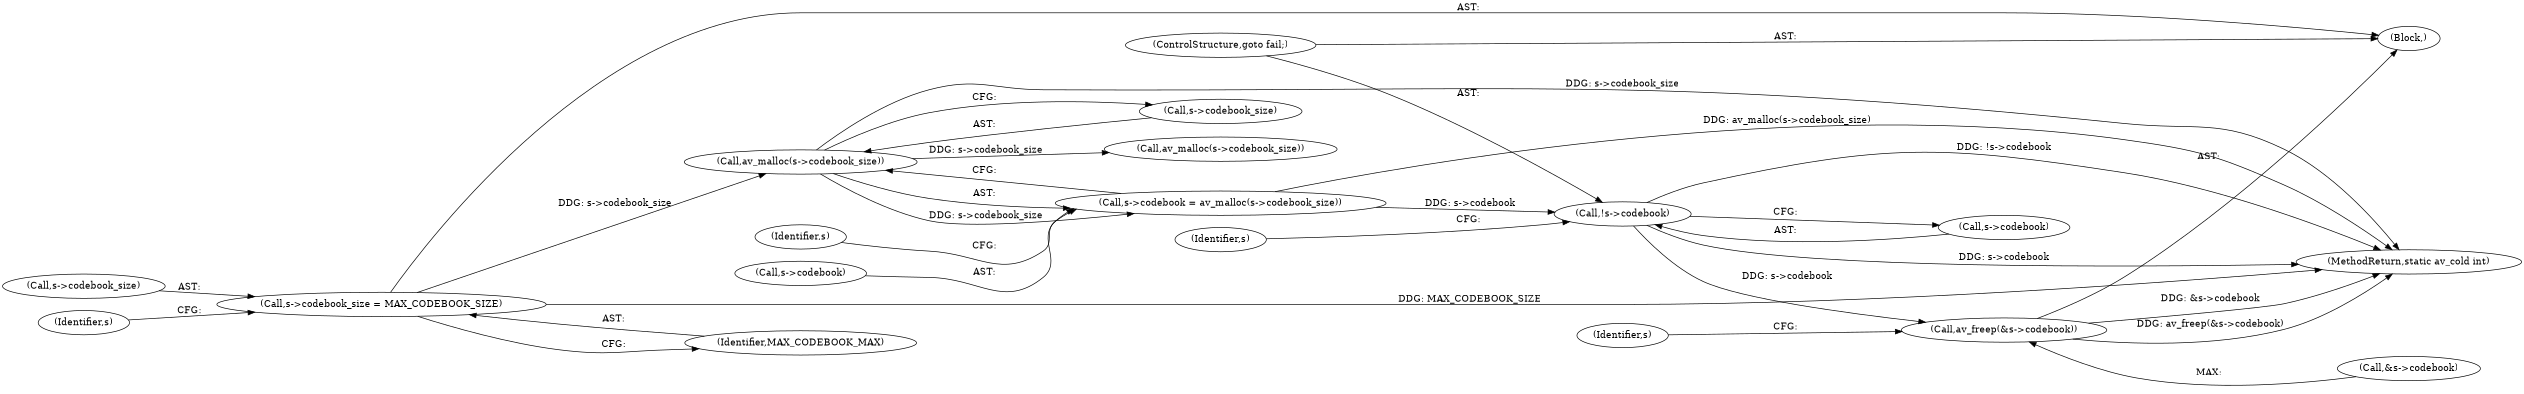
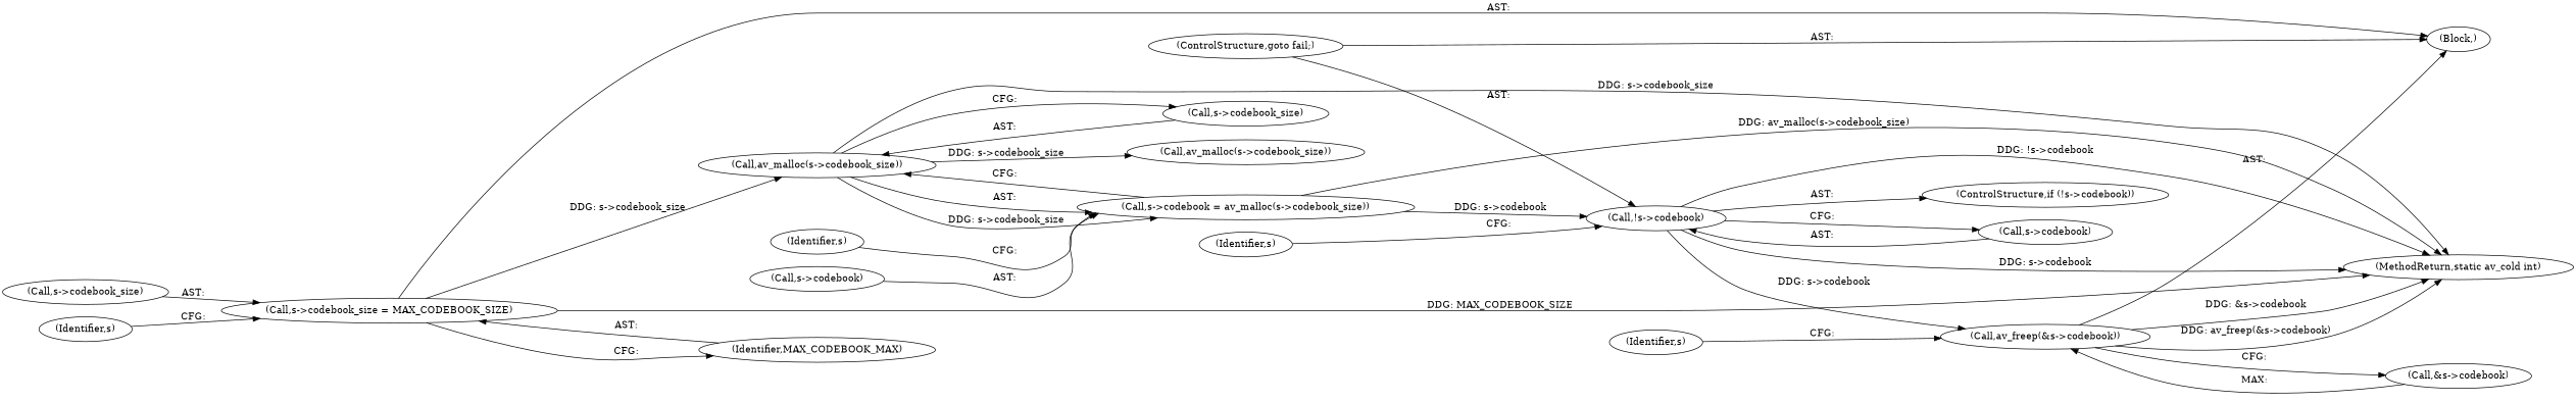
  digraph {
    rankdir=LR
    n1 [label="(Call,av_freep(&s->codebook))"]
    n2 [label="(Block,)"]
    n3 [label="(Call,&s->codebook)"]
    n4 [label="(MethodReturn,static av_cold int)"]
    n5 [label="(Call,!s->codebook)"]
    n6 [label="(Call,s->codebook)"]
+   n7 [label="(ControlStructure,if (!s->codebook))"]
    n8 [label="(Call,s->codebook = av_malloc(s->codebook_size))"]
    n9 [label="(Call,av_malloc(s->codebook_size))"]
    n10 [label="(Call,s->codebook_size)"]
    n11 [label="(Call,av_malloc(s->codebook_size))"]
    n12 [label="(Call,s->codebook_size = MAX_CODEBOOK_SIZE)"]
    n13 [label="(Identifier,MAX_CODEBOOK_MAX)"]
    n14 [label="(ControlStructure,goto fail;)"]
    n15 [label="(Call,s->codebook_size)"]
    n16 [label="(Identifier,s)"]
    n17 [label="(Identifier,s)"]
    n18 [label="(Identifier,s)"]
    n19 [label="(Identifier,s)"]
    n20 [label="(Call,s->codebook)"]
    n1 -> n2 [label="AST: "]
+   n1 -> n3 [label="CFG: "]
    n1 -> n4 [label="DDG: av_freep(&s->codebook)"]
    n1 -> n4 [label="DDG: &s->codebook"]
    n3 -> n1 [label="MAX: "]
    n5 -> n1 [label="DDG: s->codebook"]
    n5 -> n4 [label="DDG: s->codebook"]
    n5 -> n4 [label="DDG: !s->codebook"]
    n5 -> n6 [label="CFG: "]
+   n5 -> n7 [label="AST: "]
    n6 -> n5 [label="AST: "]
    n8 -> n4 [label="DDG: av_malloc(s->codebook_size)"]
    n8 -> n5 [label="DDG: s->codebook"]
    n8 -> n9 [label="CFG: "]
    n9 -> n4 [label="DDG: s->codebook_size"]
    n9 -> n8 [label="AST: "]
    n9 -> n8 [label="DDG: s->codebook_size"]
    n9 -> n10 [label="CFG: "]
    n9 -> n11 [label="DDG: s->codebook_size"]
    n10 -> n9 [label="AST: "]
    n12 -> n2 [label="AST: "]
    n12 -> n4 [label="DDG: MAX_CODEBOOK_SIZE"]
    n12 -> n9 [label="DDG: s->codebook_size"]
    n12 -> n13 [label="CFG: "]
    n13 -> n12 [label="AST: "]
    n14 -> n2 [label="AST: "]
    n14 -> n5 [label="AST: "]
    n15 -> n12 [label="AST: "]
    n16 -> n8 [label="CFG: "]
    n17 -> n12 [label="CFG: "]
    n18 -> n1 [label="CFG: "]
    n19 -> n5 [label="CFG: "]
    n20 -> n8 [label="AST: "]
  }
